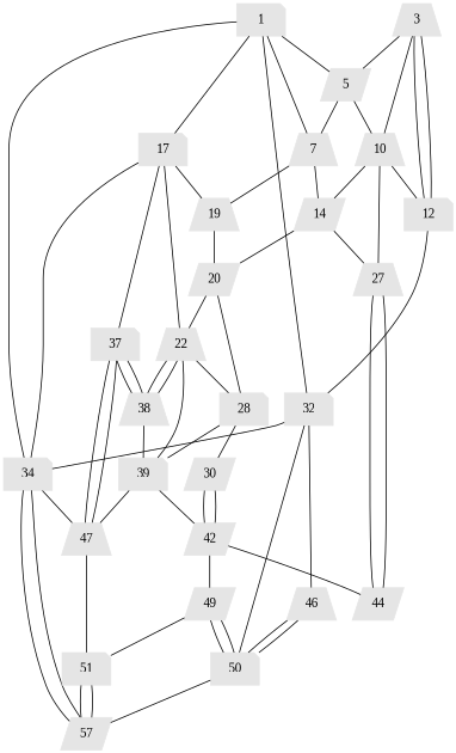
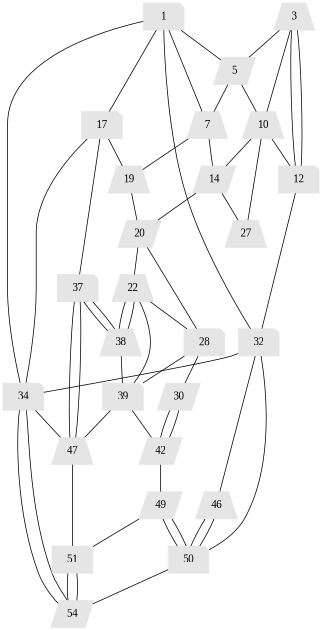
  graph {
    fontname="Liberation Serif"
    node [color=gray90 fontname="Liberation Serif" shape=note style=filled]
    edge [fontname="Liberation Serif"]
    1 [super="+2+6"]
    7 [shape=trapezium super="+8"]
    17 [super="+36+18"]
    32 [super="+33"]
    34 [super="+35"]
    5 [shape=parallelogram super="+9"]
    3 [shape=trapezium super="+4"]
    10 [shape=trapezium super="+11"]
    12 [super="+25"]
    14 [shape=parallelogram super="+15"]
    19 [shape=trapezium]
    22 [shape=trapezium super="+23"]
    37
    46 [shape=trapezium]
    50 [super="+53"]
    47 [shape=trapezium super="+48"]
-   54 [shape=parallelogram label=57]
+   54 [shape=parallelogram]
    27 [shape=trapezium]
    20 [shape=parallelogram super="+21"]
-   44 [shape=parallelogram]
    28 [super="+29"]
    30 [shape=parallelogram]
    42 [shape=parallelogram super="+43+45"]
    38 [shape=trapezium]
    39 [super="+40"]
    49 [shape=parallelogram super="+52"]
    51
    1 -- 7
    1 -- 17
    1 -- 32
    1 -- 34
    1 -- 5
    7 -- 14
    7 -- 19
    17 -- 34
    17 -- 19
-   17 -- 22
    17 -- 37
    32 -- 34
    32 -- 46
    32 -- 50
    34 -- 47
    34 -- 54
    34 -- 54
    5 -- 7
    5 -- 10
    3 -- 5
    3 -- 10
    3 -- 12
    3 -- 12
    10 -- 12 [weight=2]
    10 -- 14
    10 -- 27
    12 -- 32
    14 -- 27
    14 -- 20
    19 -- 20
    22 -- 28
    22 -- 38
    22 -- 38
    22 -- 39
    37 -- 47
    37 -- 47
    37 -- 38
    37 -- 38
    46 -- 50
    46 -- 50
    50 -- 54
    47 -- 51
-   27 -- 44
-   27 -- 44
    20 -- 22
    20 -- 28
    28 -- 30
    28 -- 39
    30 -- 42
    30 -- 42
-   42 -- 44
    42 -- 49 [weight=2]
    38 -- 39
    39 -- 47
    39 -- 42
    49 -- 50
    49 -- 50
    49 -- 51
    51 -- 54
    51 -- 54
  }
